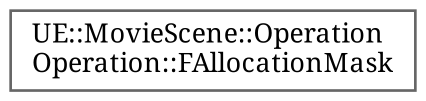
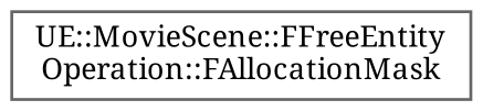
  digraph {
    rankdir=LR
    fontname="Noto Serif"
-   n1 [color=grey40 fillcolor=white fontname="Noto Serif" fontsize=10 height=0.2 label="UE::MovieScene::Operation\lOperation::FAllocationMask" shape=box style=filled width=0.4]
+   n1 [color=grey40 fillcolor=white fontname="Noto Serif" fontsize=10 height=0.2 label="UE::MovieScene::FFreeEntity\lOperation::FAllocationMask" shape=box style=filled width=0.4]
  }
